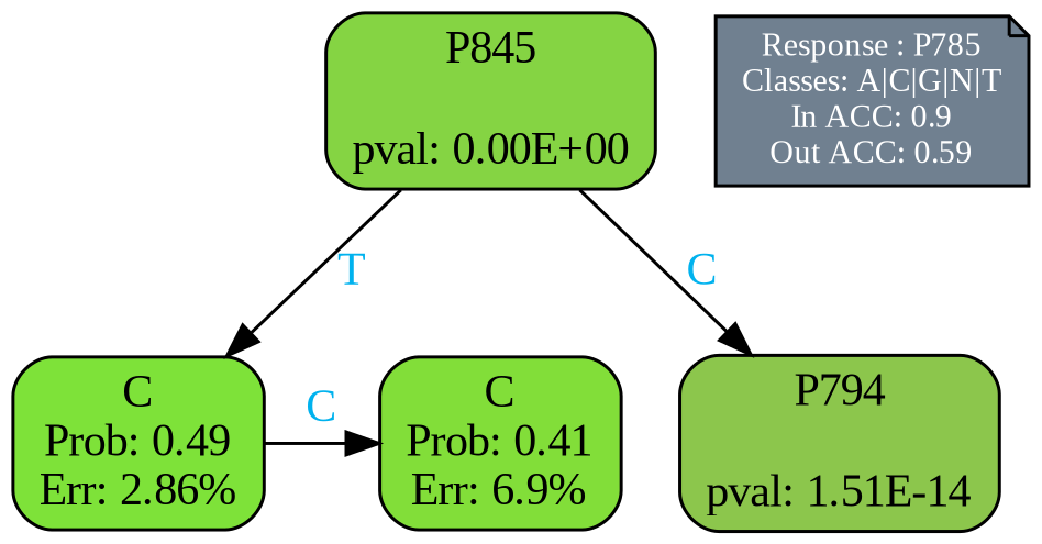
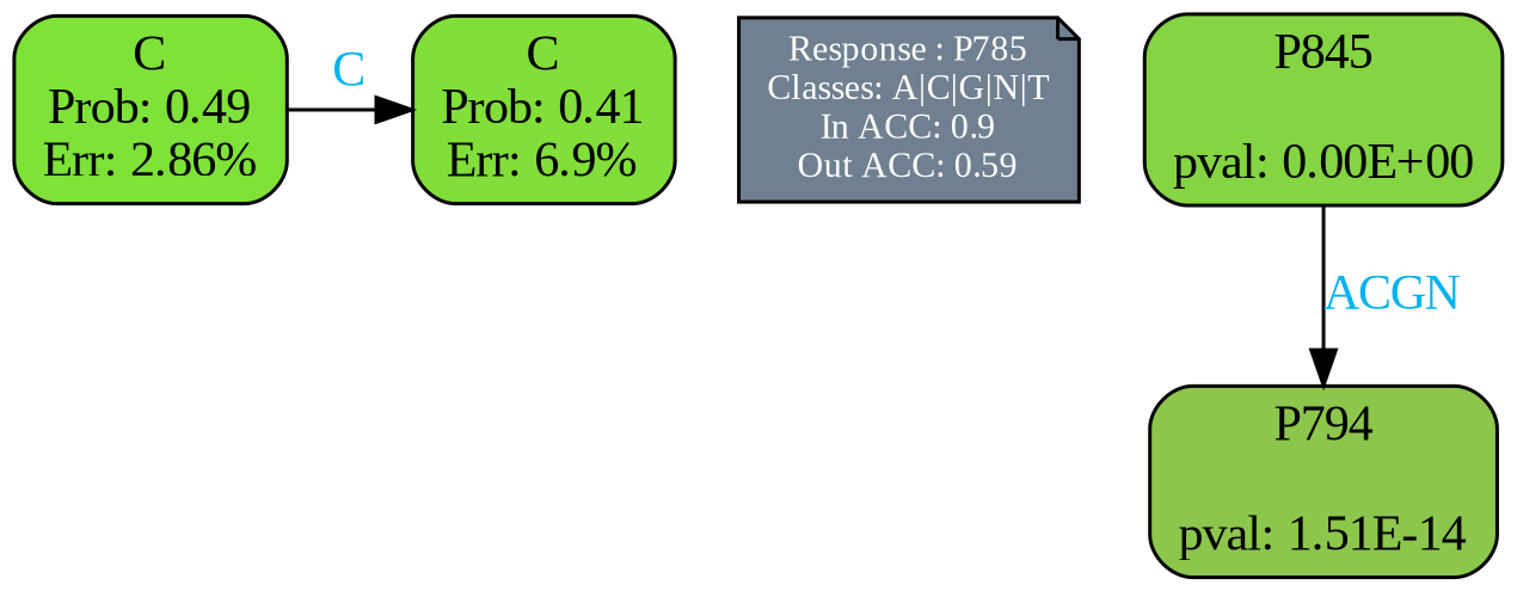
  digraph {
    fontname="Liberation Serif"
    ranksep=equally
    splines=polylines
    node [color=black fontname="Liberation Serif" shape=box style="filled, rounded"]
    edge [fontcolor=deepskyblue2 fontname="Liberation Serif"]
    n1 [fillcolor="#82de39" label="C\nProb: 0.41\nErr: 6.9%"]
    n2 [fillcolor="#7ee239" label="C\nProb: 0.49\nErr: 2.86%"]
    n3 [align=left fillcolor=slategray fontcolor=white fontsize=10 label="Response : P785\nClasses: A|C|G|N|T\nIn ACC: 0.9\nOut ACC: 0.59\n" shape=note style=filled]
    n4 [fillcolor="#85d443" label="P845\n\npval: 0.00E+00"]
    n5 [fillcolor="#8cc64c" label="P794\n\npval: 1.51E-14"]
    subgraph sub_1 {
      rank=same
      n1
      n2
    }
    subgraph sub_2 {
      rank=same
      n3
      n4
    }
    n2 -> n1 [label=C]
-   n4 -> n2 [label=T]
-   n4 -> n5 [label=C]
+   n4 -> n5 [label=ACGN]
  }
